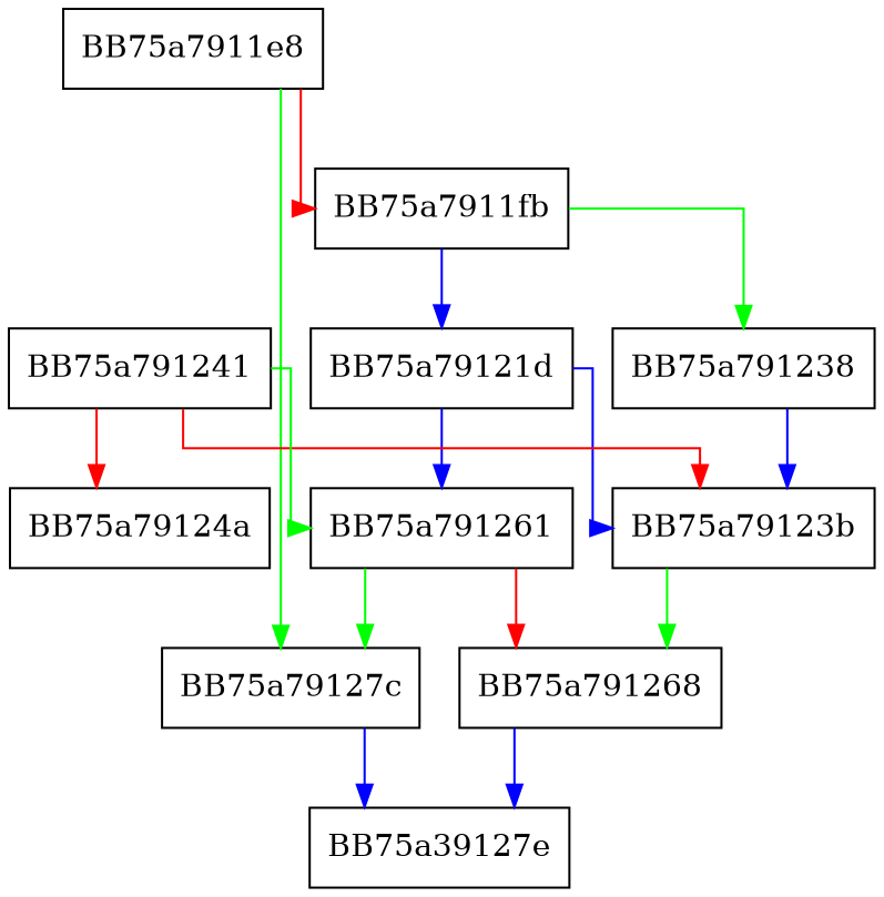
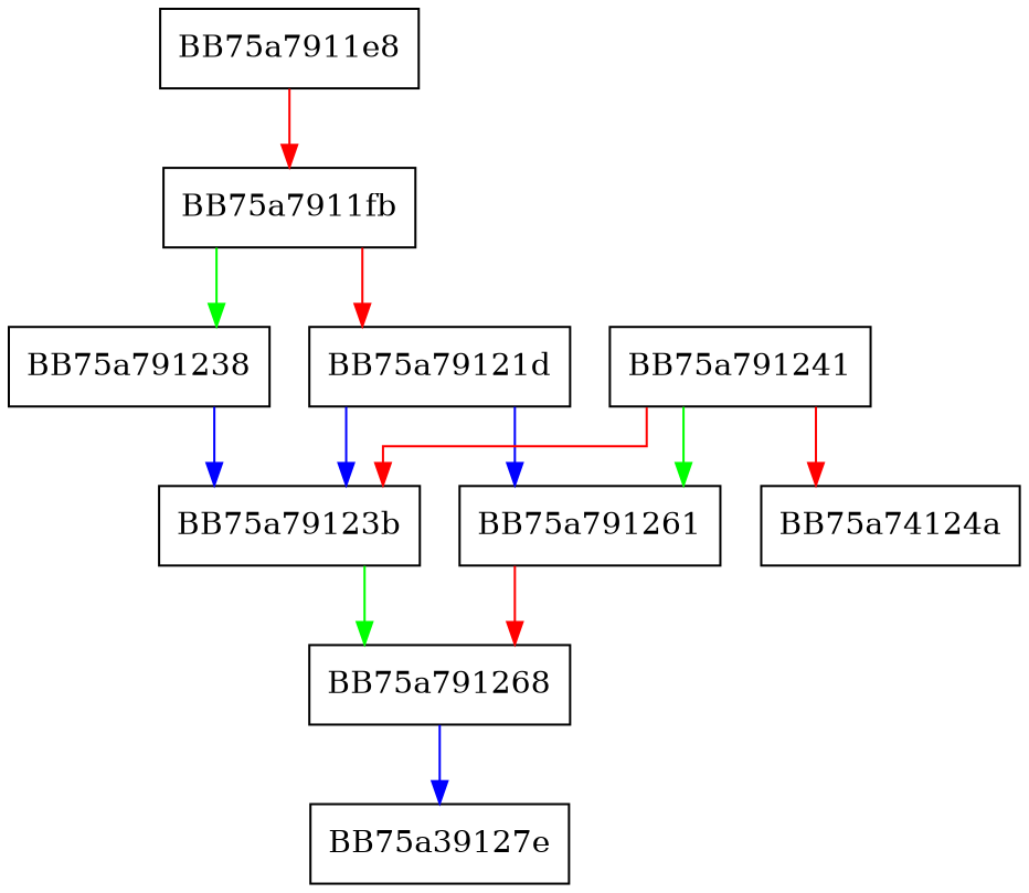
  digraph {
    splines=ortho
    node [shape=box]
    edge [color=green]
    BB75a7911e8
-   BB75a79127c
    BB75a7911fb
    n4 [label=BB75a39127e]
    BB75a791238
    BB75a79121d
    BB75a79123b
    BB75a791261
    BB75a791268
    BB75a791241
-   BB75a79124a
-   BB75a7911e8 -> BB75a79127c
+   BB75a79124a [label=BB75a74124a]
    BB75a7911e8 -> BB75a7911fb [color=red]
-   BB75a79127c -> n4 [color=blue]
    BB75a7911fb -> BB75a791238
-   BB75a7911fb -> BB75a79121d [color=blue]
+   BB75a7911fb -> BB75a79121d [color=red]
    BB75a791238 -> BB75a79123b [color=blue]
    BB75a79121d -> BB75a79123b [color=blue]
    BB75a79121d -> BB75a791261 [color=blue]
    BB75a79123b -> BB75a791268
-   BB75a791261 -> BB75a79127c
    BB75a791261 -> BB75a791268 [color=red]
    BB75a791268 -> n4 [color=blue]
    BB75a791241 -> BB75a79123b [color=red]
    BB75a791241 -> BB75a791261
    BB75a791241 -> BB75a79124a [color=red]
  }
